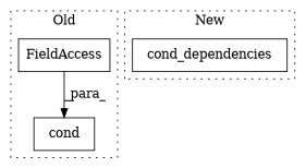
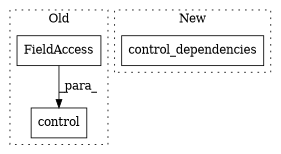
  digraph {
    node [a=32 shape=box]
-   n1 [l="5,1" label=cond s="23332,23384"]
+   n1 [l="5,1" label=control s="23332,23384"]
    n2 [a=22 l=17 label=FieldAccess s=23349]
-   n3 [l="26,2" label=cond_dependencies s="22121,22181"]
+   n3 [l="26,2" label=control_dependencies s="22121,22181"]
    subgraph cluster_1 {
      label=Old
      style=dotted
      n1
      n2
    }
    subgraph cluster_2 {
      label=New
      style=dotted
      n3
    }
    n2 -> n1 [label=_para_]
  }
